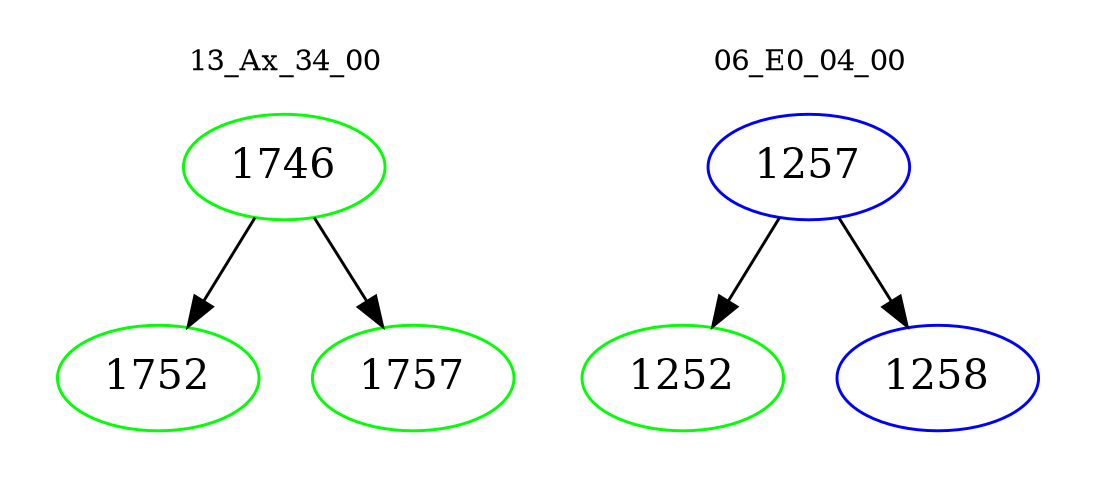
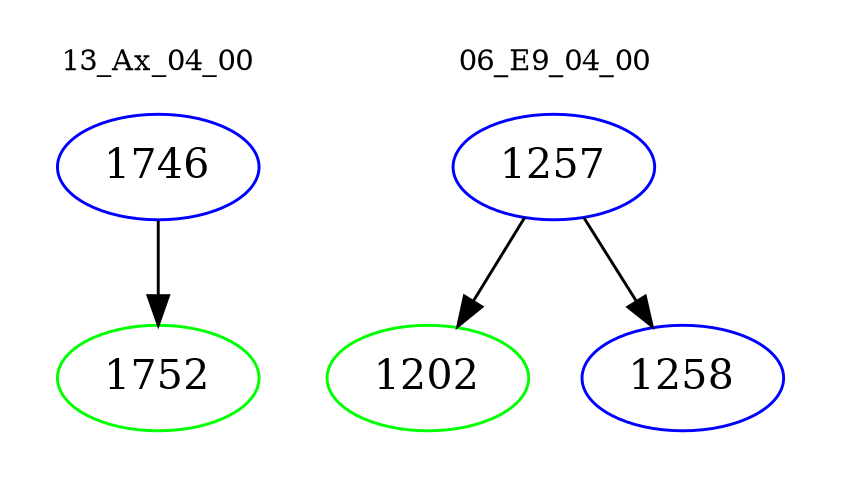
  digraph {
    node [color=blue]
    edge [color=black]
-   n1 [color=green label=1746]
+   n1 [label=1746]
    n2 [color=green label=1752]
-   n3 [color=green label=1757]
    n4 [label=1257]
-   n5 [color=green label=1252]
+   n5 [color=green label=1202]
    n6 [label=1258]
    subgraph cluster_1 {
      color=white
      fontsize=10
-     label="13_Ax_34_00"
+     label="13_Ax_04_00"
      n1
      n2
-     n3
    }
    subgraph cluster_2 {
      color=white
      fontsize=10
-     label="06_E0_04_00"
+     label="06_E9_04_00"
      n4
      n5
      n6
    }
    n1 -> n2
-   n1 -> n3
    n4 -> n5
    n4 -> n6
  }
